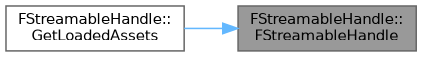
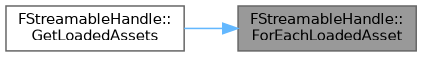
  digraph {
    rankdir=RL
    node [fontname=Helvetica fontsize=10 shape=box style=filled]
-   n1 [color=gray40 fillcolor=grey60 fontcolor=black height=0.2 label="FStreamableHandle::\lFStreamableHandle" width=0.4]
+   n1 [color=gray40 fillcolor=grey60 fontcolor=black height=0.2 label="FStreamableHandle::\lForEachLoadedAsset" width=0.4]
    n2 [color=grey40 fillcolor=white height=0.2 label="FStreamableHandle::\lGetLoadedAssets" width=0.4]
    n1 -> n2 [color=steelblue1 dir=back fontname=Helvetica fontsize=10 labelfontname=Helvetica labelfontsize=10 style=solid]
  }
